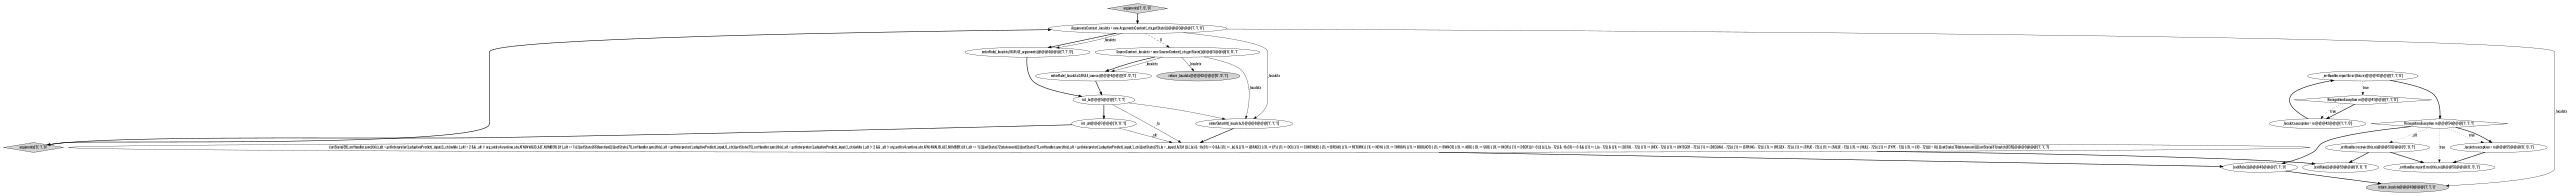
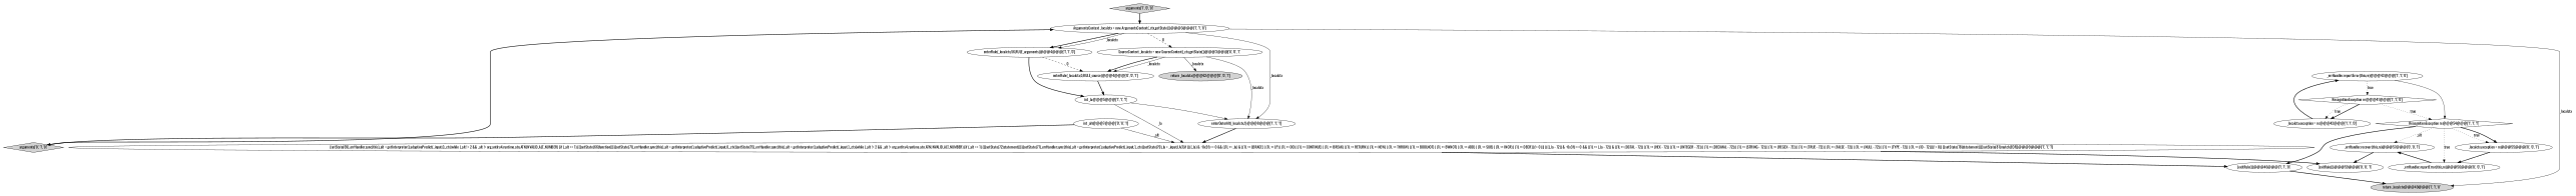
  digraph {
    fontname=Oswald
    node [fillcolor=white fontname=Oswald shape=ellipse style=filled]
    edge [fontname=Oswald style=bold]
    n1 [label="{exitRule()}@@@46@@@['1', '1', '0']"]
    n2 [fillcolor=lightgray label="return _localctx@@@49@@@['1', '1', '0']"]
    n3 [label="{setState(69)_errHandler.sync(this)_alt = getInterpreter().adaptivePredict(_input,0,_ctx)while (_alt != 2 && _alt != org.antlr.v4.runtime.atn.ATN.INVALID_ALT_NUMBER) {if (_alt == 1) {{{setState(66)function()}}}setState(71)_errHandler.sync(this)_alt = getInterpreter().adaptivePredict(_input,0,_ctx)}setState(75)_errHandler.sync(this)_alt = getInterpreter().adaptivePredict(_input,1,_ctx)while (_alt != 2 && _alt != org.antlr.v4.runtime.atn.ATN.INVALID_ALT_NUMBER) {if (_alt == 1) {{{setState(72)statement()}}}setState(77)_errHandler.sync(this)_alt = getInterpreter().adaptivePredict(_input,1,_ctx)}setState(79)_la = _input.LA(1)if ((((_la) & ~0x3f) == 0 && ((1L << _la) & ((1L << LBRACE) | (1L << LP) | (1L << DO) | (1L << CONTINUE) | (1L << BREAK) | (1L << RETURN) | (1L << NEW) | (1L << THROW) | (1L << BOOLNOT) | (1L << BWNOT) | (1L << ADD) | (1L << SUB) | (1L << INCR) | (1L << DECR))) != 0) || ((((_la - 72)) & ~0x3f) == 0 && ((1L << (_la - 72)) & ((1L << (OCTAL - 72)) | (1L << (HEX - 72)) | (1L << (INTEGER - 72)) | (1L << (DECIMAL - 72)) | (1L << (STRING - 72)) | (1L << (REGEX - 72)) | (1L << (TRUE - 72)) | (1L << (FALSE - 72)) | (1L << (NULL - 72)) | (1L << (TYPE - 72)) | (1L << (ID - 72)))) != 0)) {{setState(78)dstatement()}}setState(81)match(EOF)}@@@9@@@['1', '1', '1']"]
    n4 [label="{exitRule()}@@@59@@@['0', '0', '1']"]
    n5 [label="SourceContext _localctx = new SourceContext(_ctx,getState())@@@3@@@['0', '0', '1']"]
    n6 [label="enterOuterAlt(_localctx,1)@@@8@@@['1', '1', '1']"]
    n7 [label="enterRule(_localctx,0,RULE_source)@@@4@@@['0', '0', '1']"]
    n8 [fillcolor=lightgray label="return _localctx@@@62@@@['0', '0', '1']"]
    n9 [label="int _la@@@5@@@['1', '1', '1']"]
    n10 [label="int _alt@@@7@@@['0', '0', '1']"]
    n11 [fillcolor=lightgray label="arguments['0', '1', '0']" shape=diamond]
    n12 [label="enterRule(_localctx,56,RULE_arguments)@@@4@@@['1', '1', '0']"]
    n13 [label="_localctx.exception = re@@@55@@@['0', '0', '1']"]
    n14 [label="_errHandler.reportError(this,re)@@@56@@@['0', '0', '1']"]
    n15 [label="_errHandler.recover(this,re)@@@57@@@['0', '0', '1']"]
    n16 [label="ArgumentsContext _localctx = new ArgumentsContext(_ctx,getState())@@@3@@@['1', '1', '0']"]
    n17 [label="_localctx.exception = re@@@42@@@['1', '1', '0']"]
    n18 [label="_errHandler.reportError(this,re)@@@43@@@['1', '1', '0']"]
    n19 [label="RecognitionException re@@@54@@@['1', '1', '1']" shape=diamond]
    n20 [label="RecognitionException re@@@41@@@['1', '1', '0']" shape=diamond]
    n21 [fillcolor=lightgray label="arguments['1', '0', '0']" shape=diamond]
    n1 -> n2
    n3 -> n1
    n3 -> n4
    n5 -> n6 [label=_localctx style=solid]
    n5 -> n7
    n5 -> n7 [label=_localctx style=solid]
    n5 -> n8 [label=_localctx style=solid]
    n6 -> n3
    n7 -> n9
    n9 -> n3 [label=_la style=solid]
    n9 -> n6 [style=solid]
-   n9 -> n10
    n10 -> n3 [label=_alt style=solid]
    n10 -> n11
    n11 -> n16
+   n12 -> n7 [label=0 style=dashed]
    n12 -> n9
    n13 -> n14
-   n15 -> n14
+   n14 -> n15
    n15 -> n4
    n16 -> n2 [label=_localctx style=solid]
    n16 -> n5 [label=0 style=dashed]
    n16 -> n6 [label=_localctx style=solid]
    n16 -> n12
    n16 -> n12 [label=_localctx style=solid]
    n17 -> n18
-   n18 -> n19
+   n18 -> n19 [style=solid]
    n18 -> n20 [label=true style=dotted]
    n19 -> n1
    n19 -> n13 [label=true style=dotted]
    n19 -> n13
    n19 -> n14 [label=true style=dotted]
    n19 -> n15 [label=_alt style=dotted]
    n20 -> n17
    n20 -> n17 [label=true style=dotted]
+   n20 -> n19 [label=true style=dotted]
    n21 -> n16
  }
